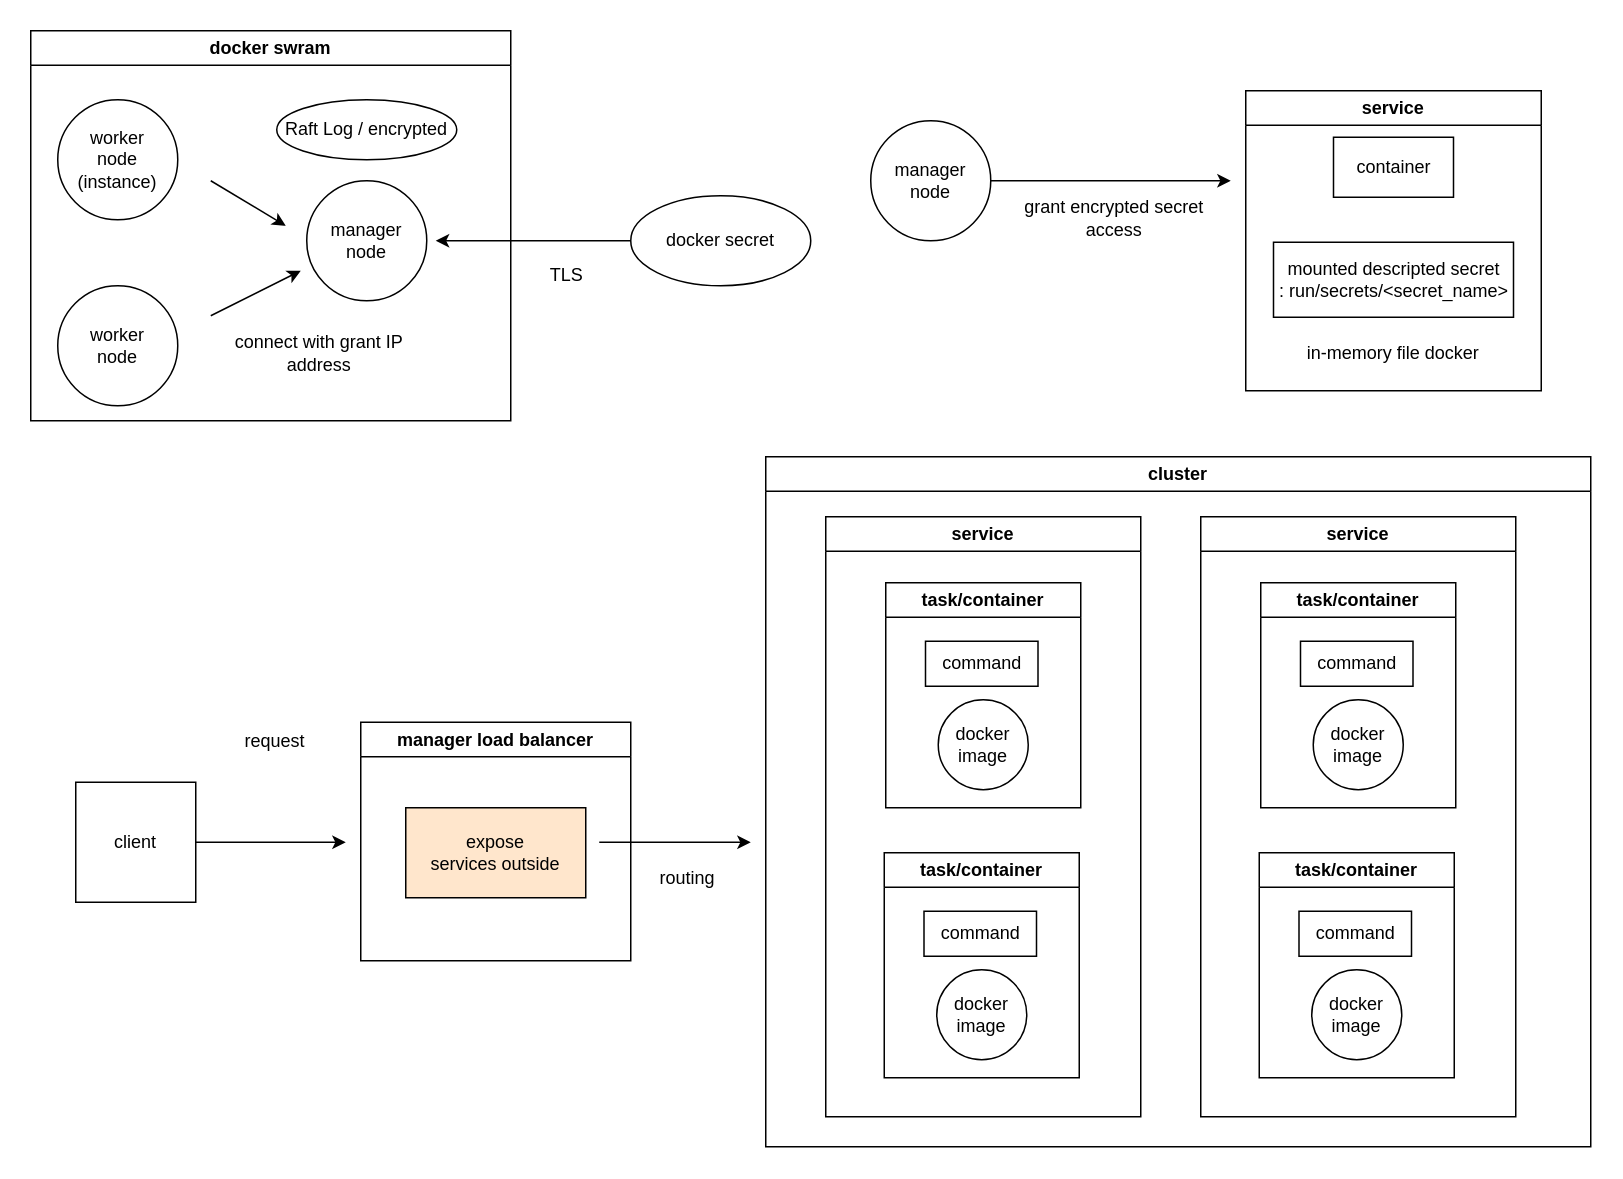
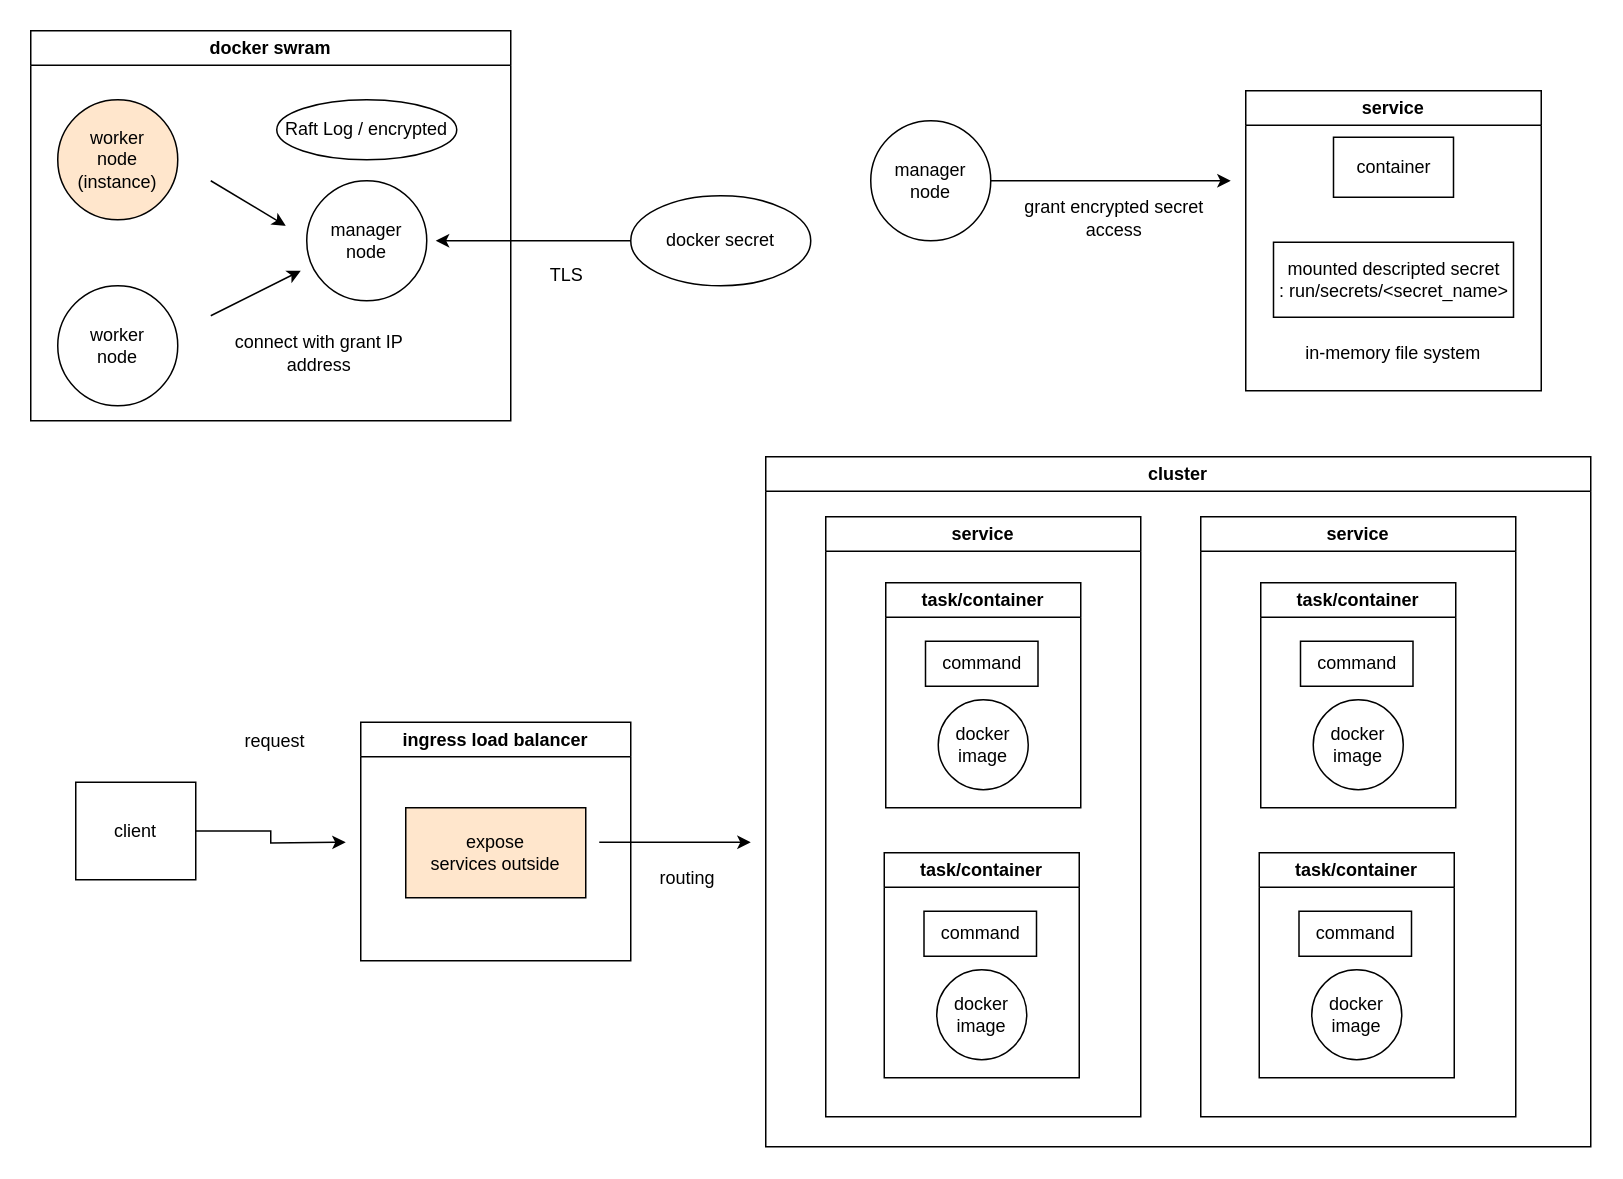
  <mxCell id="0" />
  <mxCell id="1" parent="0" />
  <mxCell id="2" value="docker swram" style="swimlane;whiteSpace=wrap;html=1;" vertex="1" parent="1"><mxGeometry x="20" y="20" width="320" height="260" as="geometry" /></mxCell>
- <mxCell id="3" value="worker&lt;br&gt;node&lt;br&gt;(instance)" style="ellipse;whiteSpace=wrap;html=1;aspect=fixed;" vertex="1" parent="2"><mxGeometry x="18" y="46" width="80" height="80" as="geometry" /></mxCell>
+ <mxCell id="3" value="worker&lt;br&gt;node&lt;br&gt;(instance)" style="ellipse;whiteSpace=wrap;html=1;aspect=fixed;fillColor=#ffe6cc;" vertex="1" parent="2"><mxGeometry x="18" y="46" width="80" height="80" as="geometry" /></mxCell>
  <mxCell id="4" value="worker&lt;br&gt;node" style="ellipse;whiteSpace=wrap;html=1;aspect=fixed;" vertex="1" parent="2"><mxGeometry x="18" y="170" width="80" height="80" as="geometry" /></mxCell>
  <mxCell id="5" value="manager&lt;br&gt;node" style="ellipse;whiteSpace=wrap;html=1;aspect=fixed;" vertex="1" parent="2"><mxGeometry x="184" y="100" width="80" height="80" as="geometry" /></mxCell>
  <mxCell id="6" value="connect with grant IP address" style="text;html=1;strokeColor=none;fillColor=none;align=center;verticalAlign=middle;whiteSpace=wrap;rounded=0;" vertex="1" parent="2"><mxGeometry x="130" y="200" width="125" height="30" as="geometry" /></mxCell>
  <mxCell id="7" value="Raft Log / encrypted" style="ellipse;whiteSpace=wrap;html=1;" vertex="1" parent="2"><mxGeometry x="164" y="46" width="120" height="40" as="geometry" /></mxCell>
  <mxCell id="8" value="cluster" style="swimlane;whiteSpace=wrap;html=1;" vertex="1" parent="1"><mxGeometry x="510" y="304" width="550" height="460" as="geometry" /></mxCell>
  <mxCell id="9" value="service" style="swimlane;whiteSpace=wrap;html=1;" vertex="1" parent="8"><mxGeometry x="40" y="40" width="210" height="400" as="geometry" /></mxCell>
  <mxCell id="10" value="task/container" style="swimlane;whiteSpace=wrap;html=1;" vertex="1" parent="9"><mxGeometry x="40" y="44" width="130" height="150" as="geometry" /></mxCell>
  <mxCell id="11" value="command" style="rounded=0;whiteSpace=wrap;html=1;" vertex="1" parent="10"><mxGeometry x="26.5" y="39" width="75" height="30" as="geometry" /></mxCell>
  <mxCell id="12" value="docker&lt;br&gt;image" style="ellipse;whiteSpace=wrap;html=1;aspect=fixed;" vertex="1" parent="10"><mxGeometry x="35" y="78" width="60" height="60" as="geometry" /></mxCell>
  <mxCell id="13" value="task/container" style="swimlane;whiteSpace=wrap;html=1;" vertex="1" parent="9"><mxGeometry x="39" y="224" width="130" height="150" as="geometry" /></mxCell>
  <mxCell id="14" value="command" style="rounded=0;whiteSpace=wrap;html=1;" vertex="1" parent="13"><mxGeometry x="26.5" y="39" width="75" height="30" as="geometry" /></mxCell>
  <mxCell id="15" value="docker&lt;br&gt;image" style="ellipse;whiteSpace=wrap;html=1;aspect=fixed;" vertex="1" parent="13"><mxGeometry x="35" y="78" width="60" height="60" as="geometry" /></mxCell>
  <mxCell id="16" value="service" style="swimlane;whiteSpace=wrap;html=1;" vertex="1" parent="8"><mxGeometry x="290" y="40" width="210" height="400" as="geometry" /></mxCell>
  <mxCell id="17" value="task/container" style="swimlane;whiteSpace=wrap;html=1;" vertex="1" parent="16"><mxGeometry x="40" y="44" width="130" height="150" as="geometry" /></mxCell>
  <mxCell id="18" value="command" style="rounded=0;whiteSpace=wrap;html=1;" vertex="1" parent="17"><mxGeometry x="26.5" y="39" width="75" height="30" as="geometry" /></mxCell>
  <mxCell id="19" value="docker&lt;br&gt;image" style="ellipse;whiteSpace=wrap;html=1;aspect=fixed;" vertex="1" parent="17"><mxGeometry x="35" y="78" width="60" height="60" as="geometry" /></mxCell>
  <mxCell id="20" value="task/container" style="swimlane;whiteSpace=wrap;html=1;" vertex="1" parent="16"><mxGeometry x="39" y="224" width="130" height="150" as="geometry" /></mxCell>
  <mxCell id="21" value="command" style="rounded=0;whiteSpace=wrap;html=1;" vertex="1" parent="20"><mxGeometry x="26.5" y="39" width="75" height="30" as="geometry" /></mxCell>
  <mxCell id="22" value="docker&lt;br&gt;image" style="ellipse;whiteSpace=wrap;html=1;aspect=fixed;" vertex="1" parent="20"><mxGeometry x="35" y="78" width="60" height="60" as="geometry" /></mxCell>
  <mxCell id="23" style="edgeStyle=orthogonalEdgeStyle;rounded=0;orthogonalLoop=1;jettySize=auto;html=1;" edge="1" parent="1" source="24"><mxGeometry relative="1" as="geometry"><mxPoint x="230" y="561" as="targetPoint" /></mxGeometry></mxCell>
- <mxCell id="24" value="client" style="whiteSpace=wrap;html=1;aspect=fixed;" vertex="1" parent="1"><mxGeometry x="50" y="521" width="80" height="80" as="geometry" /></mxCell>
+ <mxCell id="24" value="client" style="whiteSpace=wrap;html=1;aspect=fixed;" vertex="1" parent="1"><mxGeometry x="50" y="521" width="80" height="65" as="geometry" /></mxCell>
  <mxCell id="25" style="edgeStyle=orthogonalEdgeStyle;rounded=0;orthogonalLoop=1;jettySize=auto;html=1;" edge="1" parent="1"><mxGeometry relative="1" as="geometry"><mxPoint x="500" y="561" as="targetPoint" /><mxPoint x="399" y="561" as="sourcePoint" /></mxGeometry></mxCell>
  <mxCell id="26" value="request" style="text;html=1;strokeColor=none;fillColor=none;align=center;verticalAlign=middle;whiteSpace=wrap;rounded=0;" vertex="1" parent="1"><mxGeometry x="158" y="479" width="50" height="30" as="geometry" /></mxCell>
  <mxCell id="27" value="routing" style="text;html=1;strokeColor=none;fillColor=none;align=center;verticalAlign=middle;whiteSpace=wrap;rounded=0;" vertex="1" parent="1"><mxGeometry x="433" y="570" width="50" height="30" as="geometry" /></mxCell>
- <mxCell id="28" value="manager load balancer" style="swimlane;whiteSpace=wrap;html=1;" vertex="1" parent="1"><mxGeometry x="240" y="481" width="180" height="159" as="geometry" /></mxCell>
+ <mxCell id="28" value="ingress load balancer" style="swimlane;whiteSpace=wrap;html=1;" vertex="1" parent="1"><mxGeometry x="240" y="481" width="180" height="159" as="geometry" /></mxCell>
  <mxCell id="29" value="expose&lt;br&gt;services outside" style="rounded=0;whiteSpace=wrap;html=1;fillColor=#ffe6cc;" vertex="1" parent="28"><mxGeometry x="30" y="57" width="120" height="60" as="geometry" /></mxCell>
  <mxCell id="30" value="" style="endArrow=classic;html=1;rounded=0;" edge="1" parent="1"><mxGeometry width="50" height="50" relative="1" as="geometry"><mxPoint x="140" y="120" as="sourcePoint" /><mxPoint x="190" y="150" as="targetPoint" /></mxGeometry></mxCell>
  <mxCell id="31" value="" style="endArrow=classic;html=1;rounded=0;" edge="1" parent="1"><mxGeometry width="50" height="50" relative="1" as="geometry"><mxPoint x="140" y="210" as="sourcePoint" /><mxPoint x="200" y="180" as="targetPoint" /></mxGeometry></mxCell>
  <mxCell id="32" style="edgeStyle=orthogonalEdgeStyle;rounded=0;orthogonalLoop=1;jettySize=auto;html=1;" edge="1" parent="1" source="33"><mxGeometry relative="1" as="geometry"><mxPoint x="290" y="160" as="targetPoint" /></mxGeometry></mxCell>
  <mxCell id="33" value="docker secret" style="ellipse;whiteSpace=wrap;html=1;" vertex="1" parent="1"><mxGeometry x="420" y="130" width="120" height="60" as="geometry" /></mxCell>
  <mxCell id="34" value="TLS" style="text;html=1;strokeColor=none;fillColor=none;align=center;verticalAlign=middle;whiteSpace=wrap;rounded=0;" vertex="1" parent="1"><mxGeometry x="349.5" y="168" width="54.5" height="30" as="geometry" /></mxCell>
  <mxCell id="35" style="edgeStyle=orthogonalEdgeStyle;rounded=0;orthogonalLoop=1;jettySize=auto;html=1;" edge="1" parent="1" source="36"><mxGeometry relative="1" as="geometry"><mxPoint x="820" y="120" as="targetPoint" /></mxGeometry></mxCell>
  <mxCell id="36" value="manager&lt;br&gt;node" style="ellipse;whiteSpace=wrap;html=1;aspect=fixed;" vertex="1" parent="1"><mxGeometry x="580" y="80" width="80" height="80" as="geometry" /></mxCell>
  <mxCell id="37" value="grant encrypted secret access" style="text;html=1;strokeColor=none;fillColor=none;align=center;verticalAlign=middle;whiteSpace=wrap;rounded=0;" vertex="1" parent="1"><mxGeometry x="680" y="130" width="125" height="30" as="geometry" /></mxCell>
  <mxCell id="38" value="service" style="swimlane;whiteSpace=wrap;html=1;" vertex="1" parent="1"><mxGeometry x="830" y="60" width="197" height="200" as="geometry" /></mxCell>
  <mxCell id="39" value="container" style="rounded=0;whiteSpace=wrap;html=1;" vertex="1" parent="38"><mxGeometry x="58.5" y="31" width="80" height="40" as="geometry" /></mxCell>
  <mxCell id="40" value="mounted descripted secret&lt;br&gt;: run/secrets/&amp;lt;secret_name&amp;gt;" style="rounded=0;whiteSpace=wrap;html=1;" vertex="1" parent="38"><mxGeometry x="18.5" y="101" width="160" height="50" as="geometry" /></mxCell>
- <mxCell id="41" value="in-memory file docker" style="text;html=1;strokeColor=none;fillColor=none;align=center;verticalAlign=middle;whiteSpace=wrap;rounded=0;" vertex="1" parent="38"><mxGeometry x="36" y="160" width="125" height="30" as="geometry" /></mxCell>
+ <mxCell id="41" value="in-memory file system" style="text;html=1;strokeColor=none;fillColor=none;align=center;verticalAlign=middle;whiteSpace=wrap;rounded=0;" vertex="1" parent="38"><mxGeometry x="36" y="160" width="125" height="30" as="geometry" /></mxCell>
